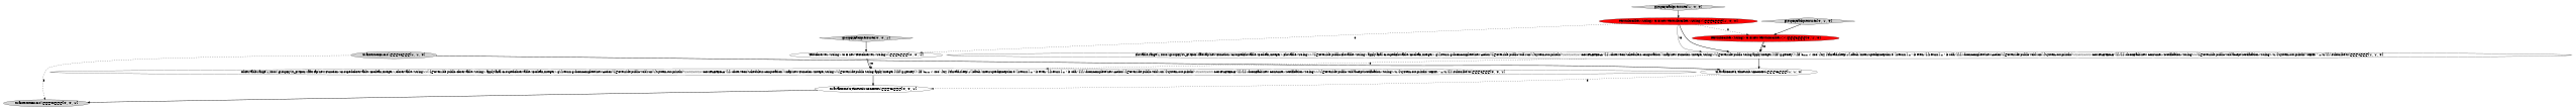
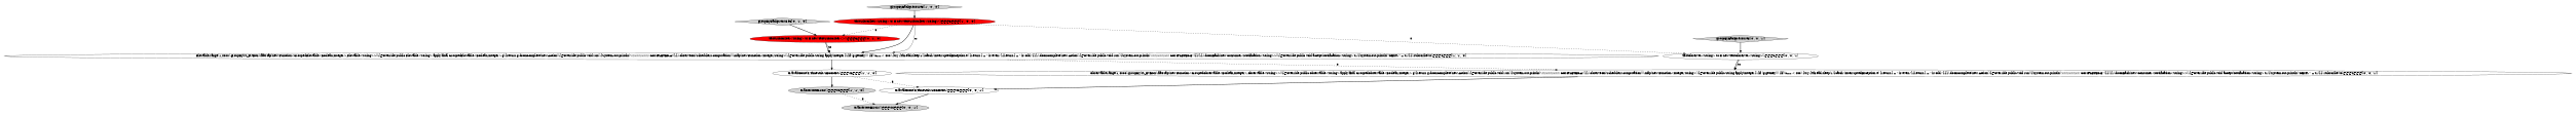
  digraph {
    node [fillcolor=white shape=ellipse style=filled]
    edge [style=bold]
    n1 [fillcolor=red label="TestSubscriber<String> ts = new TestSubscriber<String>()@@@3@@@['1', '0', '0']"]
    n2 [fillcolor=red label="TestSubscriber<String> ts = new TestSubscriber<>()@@@3@@@['0', '1', '0']"]
    n3 [label="TestObserver<String> to = new TestObserver<String>()@@@3@@@['0', '0', '1']"]
    n4 [label="Flowable.range(1,4000).groupBy(IS_EVEN2).flatMap(new Function<GroupedFlowable<Boolean,Integer>,Flowable<String>>(){@Override public Flowable<String> apply(final GroupedFlowable<Boolean,Integer> g){return g.doOnComplete(new Action(){@Override public void run(){System.out.println(\"//////////////////// COMPLETED-A\")}}).observeOn(Schedulers.computation()).map(new Function<Integer,String>(){@Override public String apply(Integer l){if (g.getKey()) {if (c++ < 400) {try {Thread.sleep(1)}catch (InterruptedException e) }return l + \" is even.\"}{return l + \" is odd.\"}}}).doOnComplete(new Action(){@Override public void run(){System.out.println(\"//////////////////// COMPLETED-B\")}})}}).doOnEach(new Consumer<Notification<String>>(){@Override public void accept(Notification<String> t1){System.out.println(\"NEXT: \" + t1)}}).subscribe(ts)@@@4@@@['1', '1', '0']"]
    n5 [label="Observable.range(1,4000).groupBy(IS_EVEN2).flatMap(new Function<GroupedObservable<Boolean,Integer>,Observable<String>>(){@Override public Observable<String> apply(final GroupedObservable<Boolean,Integer> g){return g.doOnComplete(new Action(){@Override public void run(){System.out.println(\"//////////////////// COMPLETED-A\")}}).observeOn(Schedulers.computation()).map(new Function<Integer,String>(){@Override public String apply(Integer l){if (g.getKey()) {if (c++ < 400) {try {Thread.sleep(1)}catch (InterruptedException e) }return l + \" is even.\"}{return l + \" is odd.\"}}}).doOnComplete(new Action(){@Override public void run(){System.out.println(\"//////////////////// COMPLETED-B\")}})}}).doOnEach(new Consumer<Notification<String>>(){@Override public void accept(Notification<String> t1){System.out.println(\"NEXT: \" + t1)}}).subscribe(to)@@@4@@@['0', '0', '1']"]
    n6 [label="ts.awaitDone(5,TimeUnit.SECONDS)@@@43@@@['1', '1', '0']"]
    n7 [fillcolor=lightgray label="groupByBackpressure3['0', '0', '1']" shape=diamond]
    n8 [fillcolor=lightgray label="ts.assertNoErrors()@@@44@@@['1', '1', '0']"]
    n9 [label="to.awaitDone(5,TimeUnit.SECONDS)@@@43@@@['0', '0', '1']"]
    n10 [fillcolor=lightgray label="to.assertNoErrors()@@@44@@@['0', '0', '1']"]
    n11 [fillcolor=lightgray label="groupByBackpressure3['0', '1', '0']" shape=diamond]
    n12 [fillcolor=lightgray label="groupByBackpressure3['1', '0', '0']" shape=diamond]
    n1 -> n2 [label=0 style=dashed]
    n1 -> n3 [label=0 style=dashed]
    n1 -> n4 [label=ts style=solid]
    n1 -> n4
    n2 -> n4
    n2 -> n4 [label=ts style=solid]
    n3 -> n5
    n3 -> n5 [label=to style=solid]
    n4 -> n5 [label=0 style=dashed]
    n4 -> n6
    n5 -> n9
-   n8 -> n6
+   n6 -> n8
    n6 -> n9 [label=3 style=dashed]
    n7 -> n3
    n8 -> n10 [label=8 style=dashed]
    n9 -> n10
    n11 -> n2
    n12 -> n1
  }
